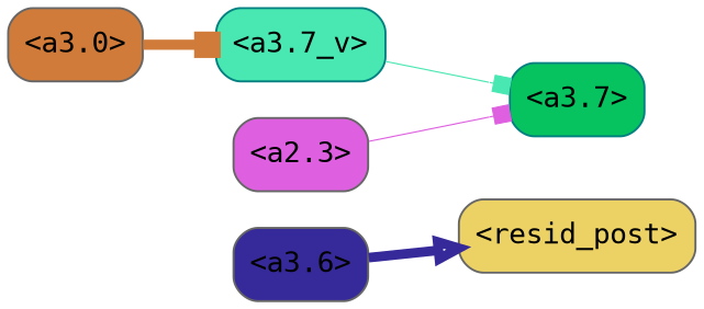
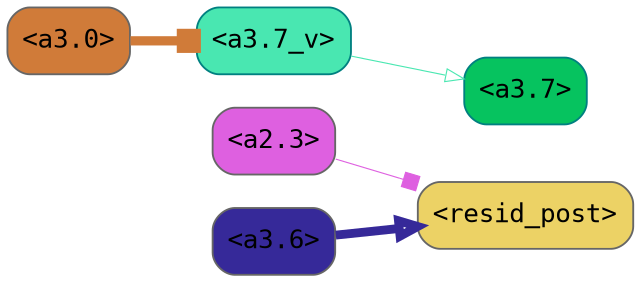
  strict digraph {
    fontname="DejaVu Sans Mono"
    rankdir=LR
    splines=true
    node [color=gray40 fontname="DejaVu Sans Mono" shape=box style="filled, rounded"]
    edge [arrowhead=onormal fontname="DejaVu Sans Mono" penwidth=0.6]
    "<a3.7>" [color=teal fillcolor="#06c35f"]
    "<resid_post>" [fillcolor="#ecd265"]
    "<a3.6>" [fillcolor="#362999"]
    "<a3.0>" [fillcolor="#d07b39"]
    "<a3.7_v>" [color=teal fillcolor="#49e7b1"]
    "<a2.3>" [fillcolor="#de60e0"]
    "<a3.6>" -> "<resid_post>" [color="#362999" penwidth=4.749041676521301]
    "<a3.0>" -> "<a3.7_v>" [arrowhead=box color="#d07b39" penwidth=5.004215121269226]
-   "<a3.7_v>" -> "<a3.7>" [arrowhead=box color="#49e7b1"]
-   "<a2.3>" -> "<a3.7>" [arrowhead=box color="#de60e0"]
+   "<a3.7_v>" -> "<a3.7>" [color="#49e7b1"]
+   "<a2.3>" -> "<resid_post>" [arrowhead=box color="#de60e0"]
  }
